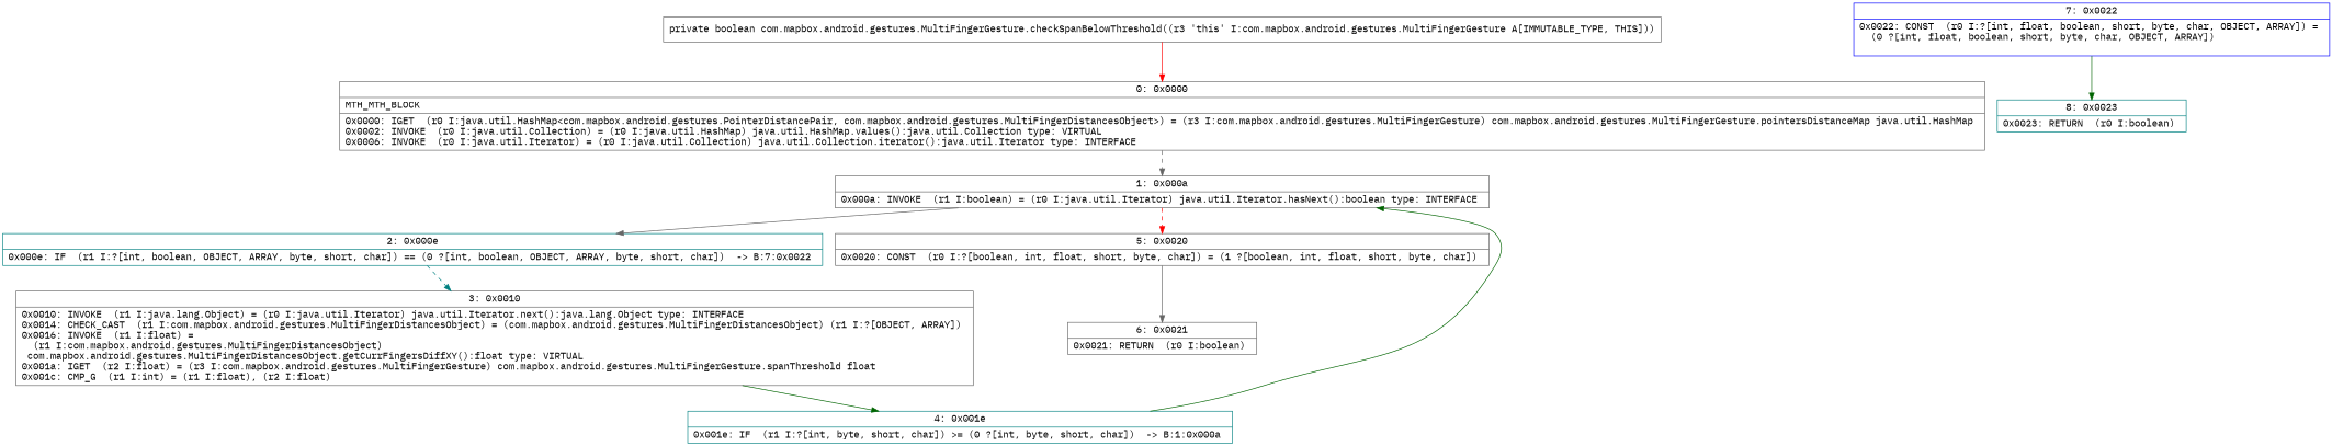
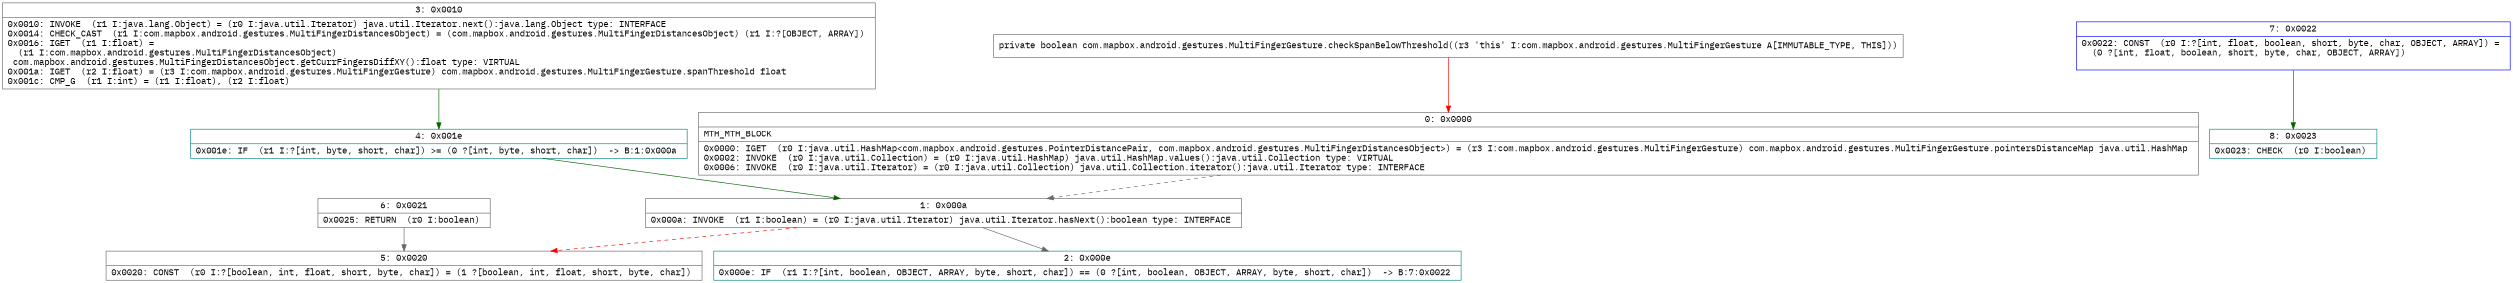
  digraph {
    fontname="IBM Plex Mono"
    node [color=gray40 fontname="IBM Plex Mono" shape=record]
    edge [color=gray40 fontname="IBM Plex Mono"]
    n1 [label="{0\:\ 0x0000|MTH_MTH_BLOCK\l|0x0000: IGET  (r0 I:java.util.HashMap\<com.mapbox.android.gestures.PointerDistancePair, com.mapbox.android.gestures.MultiFingerDistancesObject\>) = (r3 I:com.mapbox.android.gestures.MultiFingerGesture) com.mapbox.android.gestures.MultiFingerGesture.pointersDistanceMap java.util.HashMap \l0x0002: INVOKE  (r0 I:java.util.Collection) = (r0 I:java.util.HashMap) java.util.HashMap.values():java.util.Collection type: VIRTUAL \l0x0006: INVOKE  (r0 I:java.util.Iterator) = (r0 I:java.util.Collection) java.util.Collection.iterator():java.util.Iterator type: INTERFACE \l}"]
    n2 [label="{1\:\ 0x000a|0x000a: INVOKE  (r1 I:boolean) = (r0 I:java.util.Iterator) java.util.Iterator.hasNext():boolean type: INTERFACE \l}"]
    n3 [color=teal label="{2\:\ 0x000e|0x000e: IF  (r1 I:?[int, boolean, OBJECT, ARRAY, byte, short, char]) == (0 ?[int, boolean, OBJECT, ARRAY, byte, short, char])  \-\> B:7:0x0022 \l}"]
    n4 [label="{5\:\ 0x0020|0x0020: CONST  (r0 I:?[boolean, int, float, short, byte, char]) = (1 ?[boolean, int, float, short, byte, char]) \l}"]
-   n5 [label="{3\:\ 0x0010|0x0010: INVOKE  (r1 I:java.lang.Object) = (r0 I:java.util.Iterator) java.util.Iterator.next():java.lang.Object type: INTERFACE \l0x0014: CHECK_CAST  (r1 I:com.mapbox.android.gestures.MultiFingerDistancesObject) = (com.mapbox.android.gestures.MultiFingerDistancesObject) (r1 I:?[OBJECT, ARRAY]) \l0x0016: INVOKE  (r1 I:float) = \l  (r1 I:com.mapbox.android.gestures.MultiFingerDistancesObject)\l com.mapbox.android.gestures.MultiFingerDistancesObject.getCurrFingersDiffXY():float type: VIRTUAL \l0x001a: IGET  (r2 I:float) = (r3 I:com.mapbox.android.gestures.MultiFingerGesture) com.mapbox.android.gestures.MultiFingerGesture.spanThreshold float \l0x001c: CMP_G  (r1 I:int) = (r1 I:float), (r2 I:float) \l}"]
+   n5 [label="{3\:\ 0x0010|0x0010: INVOKE  (r1 I:java.lang.Object) = (r0 I:java.util.Iterator) java.util.Iterator.next():java.lang.Object type: INTERFACE \l0x0014: CHECK_CAST  (r1 I:com.mapbox.android.gestures.MultiFingerDistancesObject) = (com.mapbox.android.gestures.MultiFingerDistancesObject) (r1 I:?[OBJECT, ARRAY]) \l0x0016: IGET  (r1 I:float) = \l  (r1 I:com.mapbox.android.gestures.MultiFingerDistancesObject)\l com.mapbox.android.gestures.MultiFingerDistancesObject.getCurrFingersDiffXY():float type: VIRTUAL \l0x001a: IGET  (r2 I:float) = (r3 I:com.mapbox.android.gestures.MultiFingerGesture) com.mapbox.android.gestures.MultiFingerGesture.spanThreshold float \l0x001c: CMP_G  (r1 I:int) = (r1 I:float), (r2 I:float) \l}"]
    n6 [color=teal label="{4\:\ 0x001e|0x001e: IF  (r1 I:?[int, byte, short, char]) \>= (0 ?[int, byte, short, char])  \-\> B:1:0x000a \l}"]
    n7 [color=blue label="{7\:\ 0x0022|0x0022: CONST  (r0 I:?[int, float, boolean, short, byte, char, OBJECT, ARRAY]) = \l  (0 ?[int, float, boolean, short, byte, char, OBJECT, ARRAY])\l \l}"]
-   n8 [color=teal label="{8\:\ 0x0023|0x0023: RETURN  (r0 I:boolean) \l}"]
-   n9 [label="{6\:\ 0x0021|0x0021: RETURN  (r0 I:boolean) \l}"]
+   n8 [color=teal label="{8\:\ 0x0023|0x0023: CHECK  (r0 I:boolean) \l}"]
+   n9 [label="{6\:\ 0x0021|0x0025: RETURN  (r0 I:boolean) \l}"]
    n10 [label="{private boolean com.mapbox.android.gestures.MultiFingerGesture.checkSpanBelowThreshold((r3 'this' I:com.mapbox.android.gestures.MultiFingerGesture A[IMMUTABLE_TYPE, THIS])) }"]
    n1 -> n2 [style=dashed]
    n2 -> n3
    n2 -> n4 [color=red style=dashed]
-   n3 -> n5 [color=teal style=dashed]
-   n4 -> n9
+   n9 -> n4
    n5 -> n6 [color=darkgreen]
    n6 -> n2 [color=darkgreen]
    n7 -> n8 [color=darkgreen]
    n10 -> n1 [color=red]
  }
